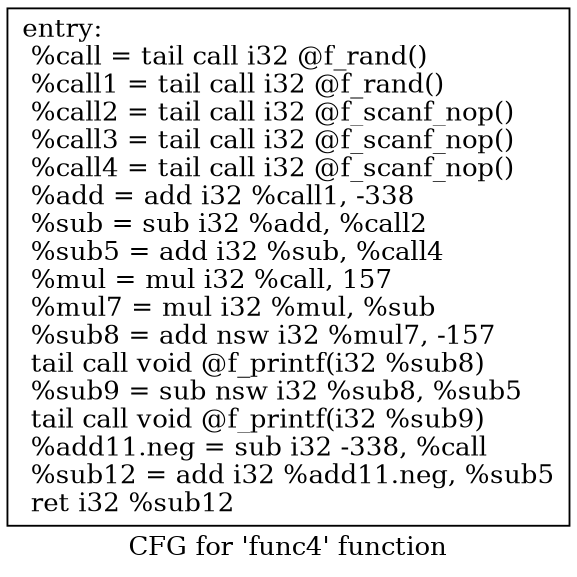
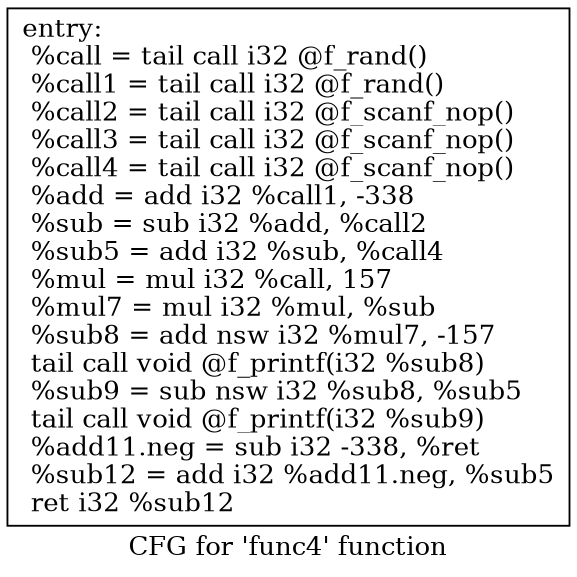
  digraph {
    label="CFG for 'func4' function"
-   n1 [label="{entry:\l  %call = tail call i32 @f_rand()\l  %call1 = tail call i32 @f_rand()\l  %call2 = tail call i32 @f_scanf_nop()\l  %call3 = tail call i32 @f_scanf_nop()\l  %call4 = tail call i32 @f_scanf_nop()\l  %add = add i32 %call1, -338\l  %sub = sub i32 %add, %call2\l  %sub5 = add i32 %sub, %call4\l  %mul = mul i32 %call, 157\l  %mul7 = mul i32 %mul, %sub\l  %sub8 = add nsw i32 %mul7, -157\l  tail call void @f_printf(i32 %sub8)\l  %sub9 = sub nsw i32 %sub8, %sub5\l  tail call void @f_printf(i32 %sub9)\l  %add11.neg = sub i32 -338, %call\l  %sub12 = add i32 %add11.neg, %sub5\l  ret i32 %sub12\l}" shape=record]
+   n1 [label="{entry:\l  %call = tail call i32 @f_rand()\l  %call1 = tail call i32 @f_rand()\l  %call2 = tail call i32 @f_scanf_nop()\l  %call3 = tail call i32 @f_scanf_nop()\l  %call4 = tail call i32 @f_scanf_nop()\l  %add = add i32 %call1, -338\l  %sub = sub i32 %add, %call2\l  %sub5 = add i32 %sub, %call4\l  %mul = mul i32 %call, 157\l  %mul7 = mul i32 %mul, %sub\l  %sub8 = add nsw i32 %mul7, -157\l  tail call void @f_printf(i32 %sub8)\l  %sub9 = sub nsw i32 %sub8, %sub5\l  tail call void @f_printf(i32 %sub9)\l  %add11.neg = sub i32 -338, %ret\l  %sub12 = add i32 %add11.neg, %sub5\l  ret i32 %sub12\l}" shape=record]
  }
